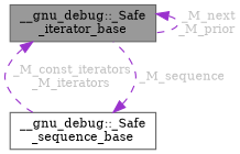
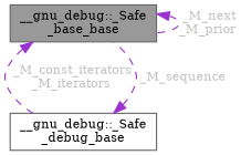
  digraph {
    fontname="DejaVu Serif"
    node [color=gray40 fontname="DejaVu Serif" fontsize=10 shape=box style=filled]
    edge [color=darkorchid3 dir=back fontcolor=grey fontname="DejaVu Serif" fontsize=10 labelfontname=Helvetica labelfontsize=10 style=dashed]
-   n1 [fillcolor=grey60 fontcolor=black height=0.2 label="__gnu_debug::_Safe\l_iterator_base" width=0.4]
-   n2 [fillcolor=white height=0.2 label="__gnu_debug::_Safe\l_sequence_base" width=0.4]
+   n1 [fillcolor=grey60 fontcolor=black height=0.2 label="__gnu_debug::_Safe\l_base_base" width=0.4]
+   n2 [fillcolor=white height=0.2 label="__gnu_debug::_Safe\l_debug_base" width=0.4]
    n1 -> n1 [label=" _M_next\n_M_prior"]
    n1 -> n2 [label=" _M_const_iterators\n_M_iterators"]
    n2 -> n1 [label=" _M_sequence"]
  }
